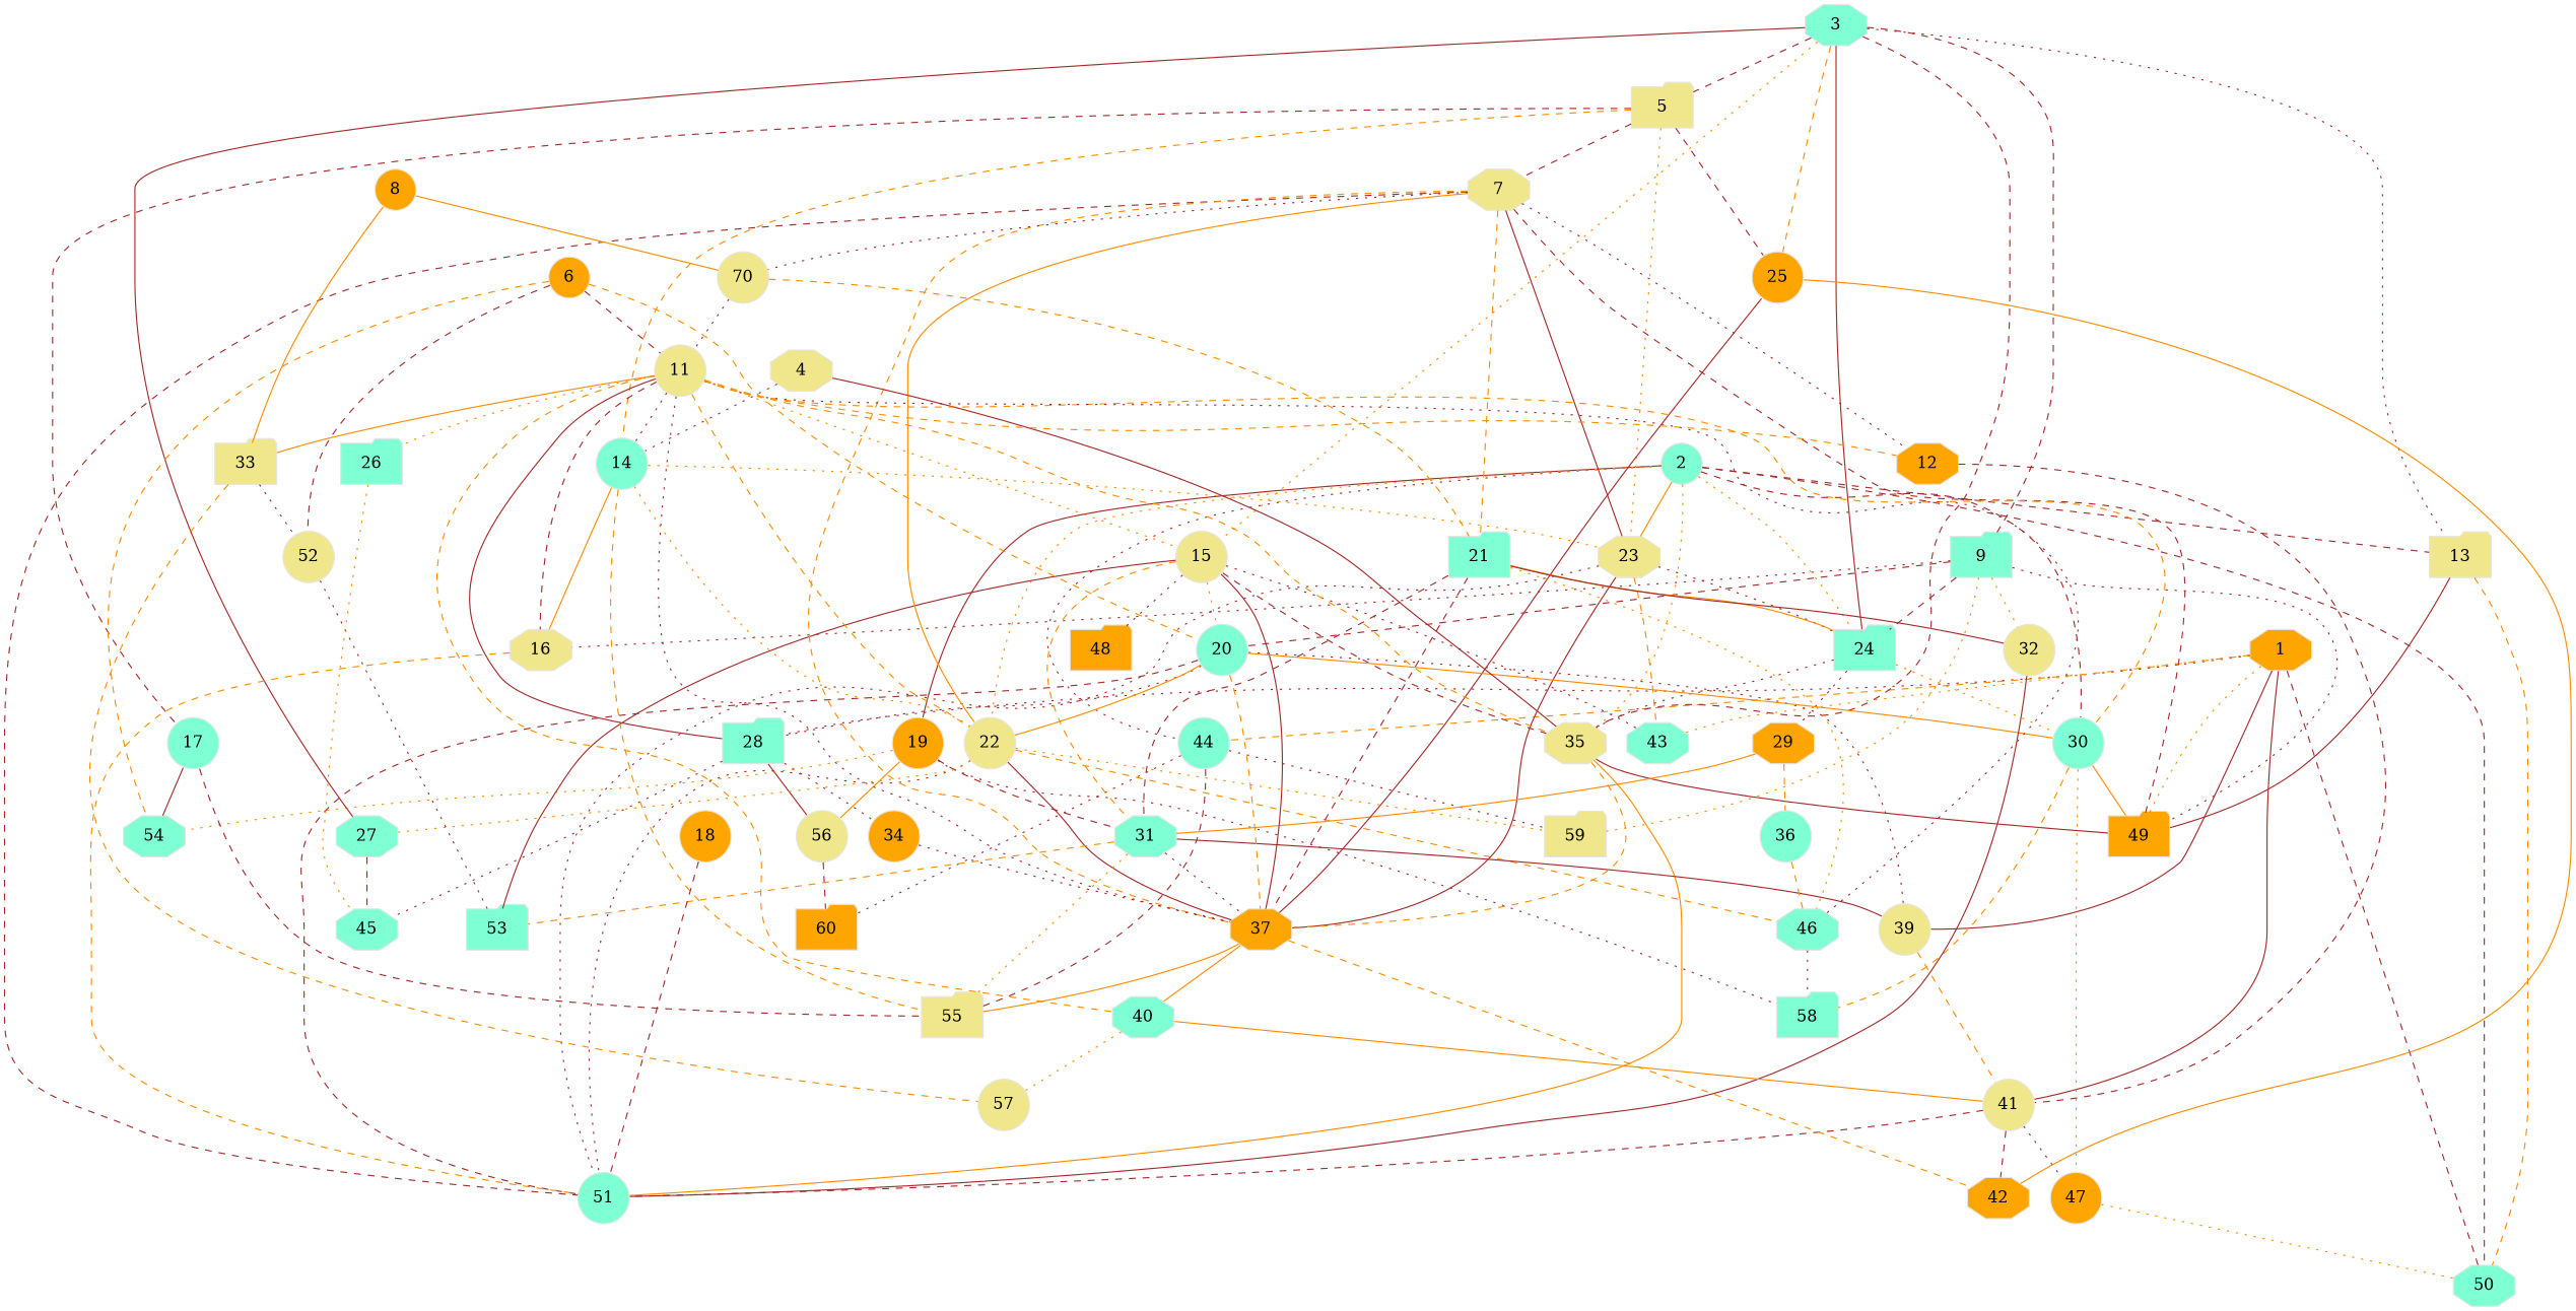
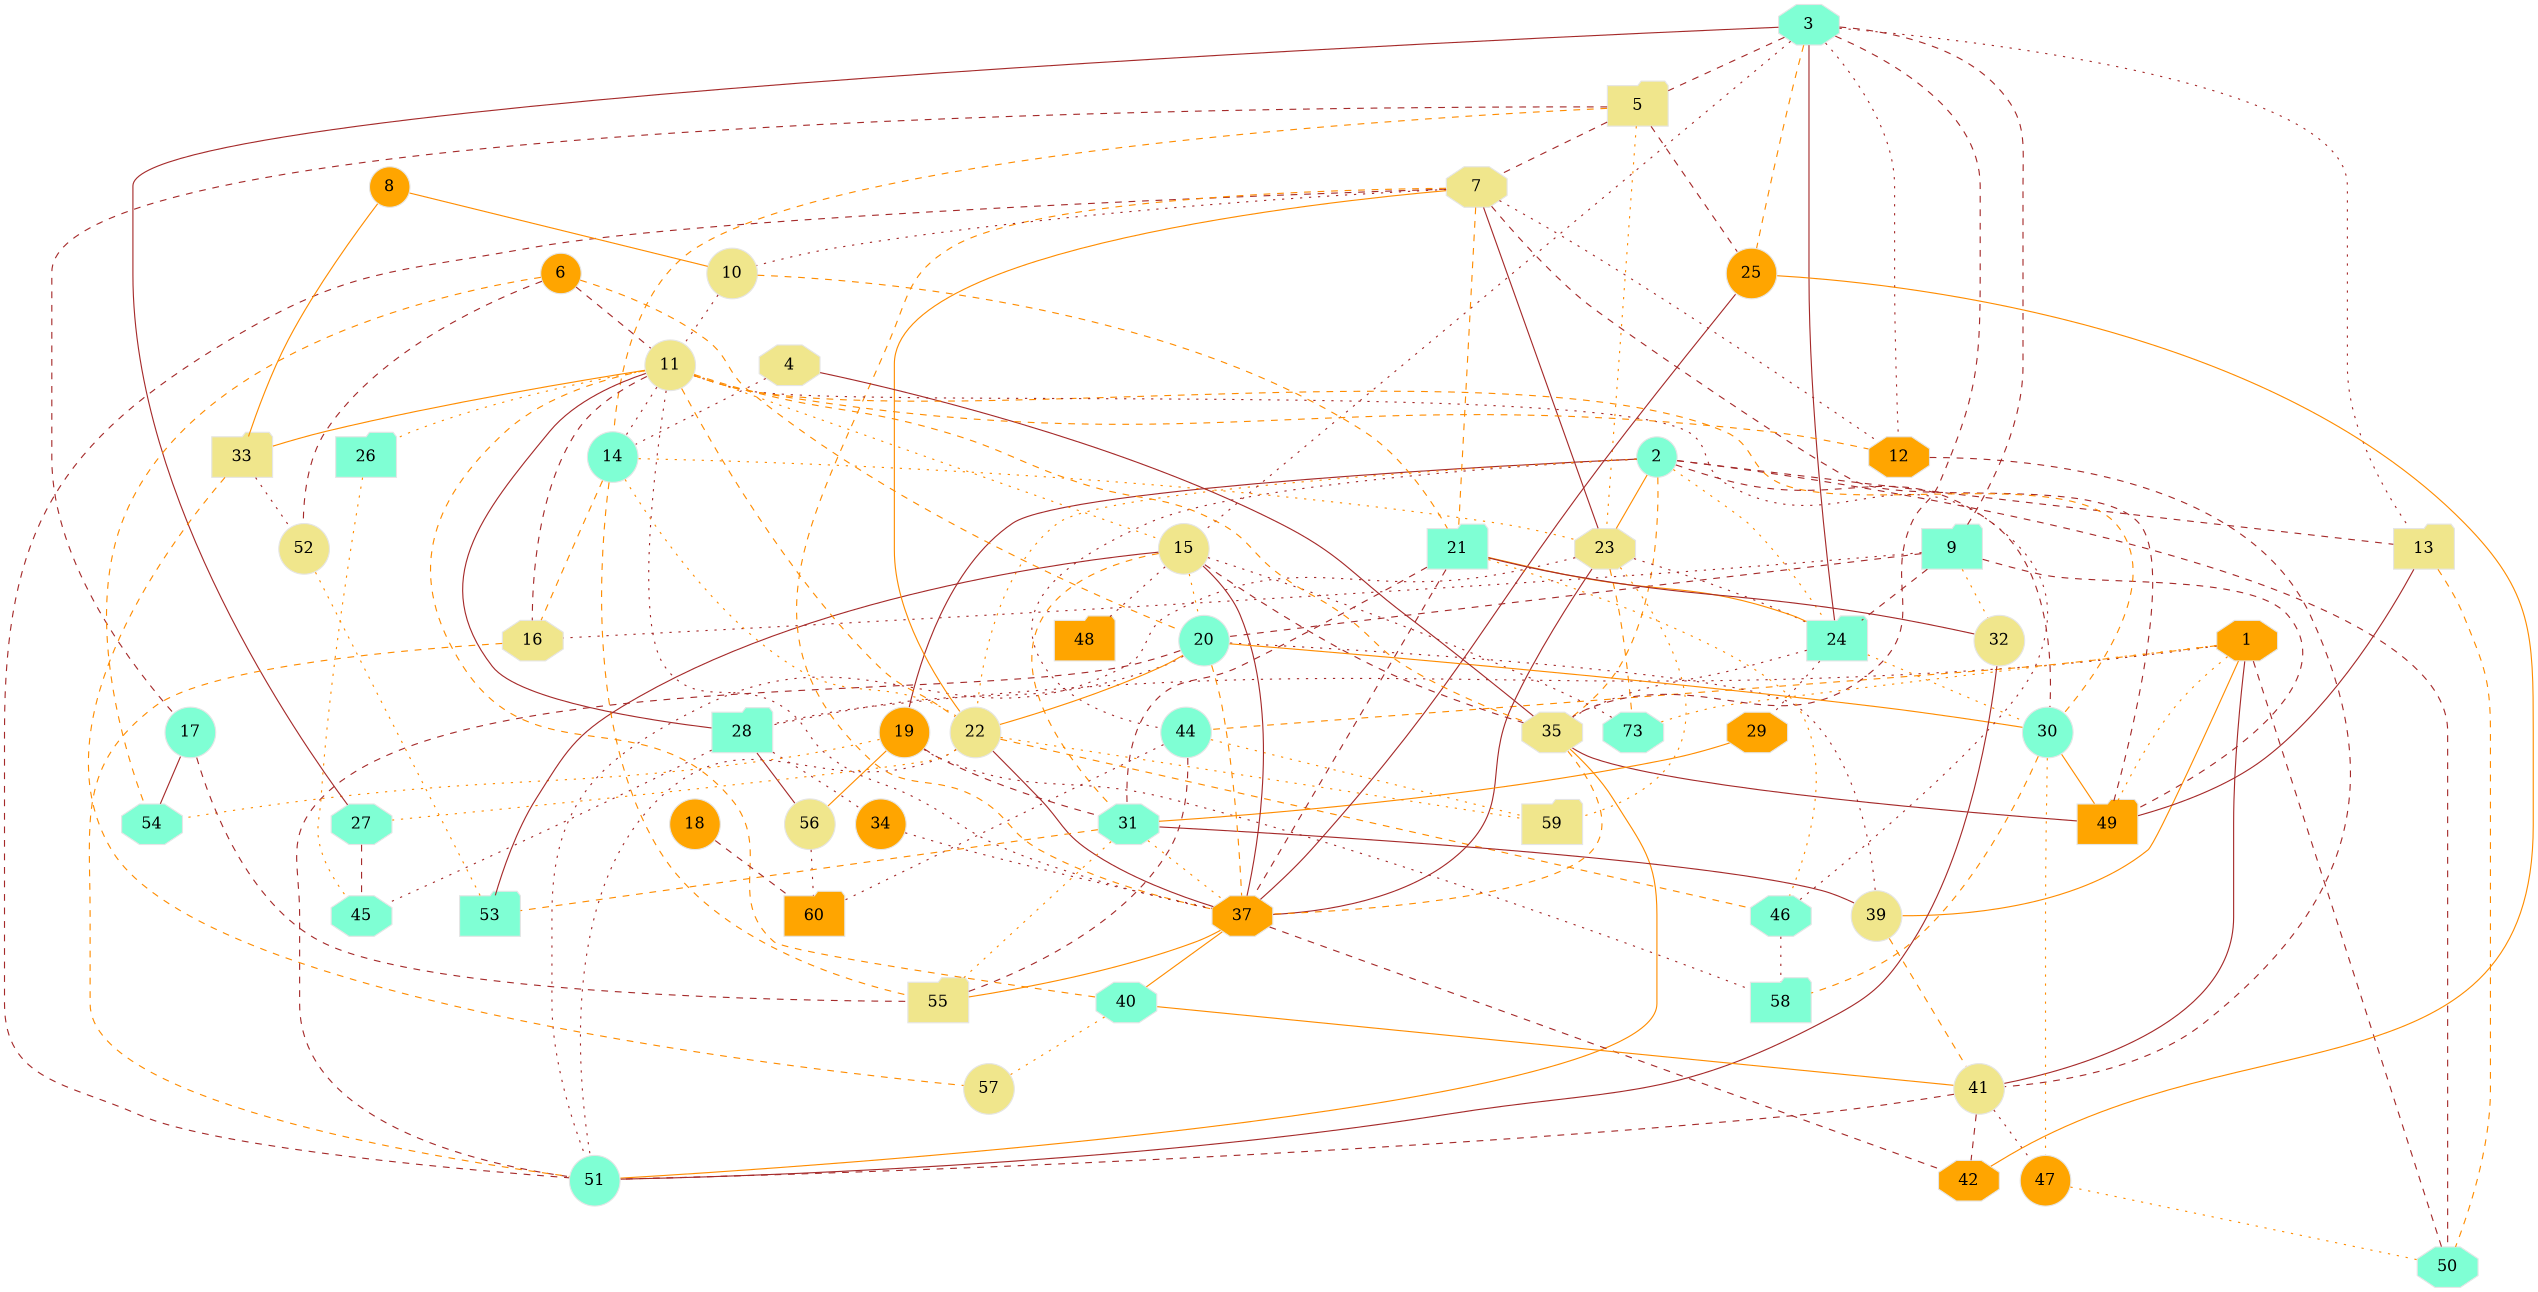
  graph {
    node [color=gray90 fillcolor=aquamarine shape=circle style=filled]
    edge [color=brown style=dashed weight=1.0]
    1 [fillcolor=orange shape=octagon]
    28 [shape=folder]
    39 [fillcolor=khaki]
    41 [fillcolor=khaki]
-   43 [shape=octagon]
+   43 [shape=octagon label=73]
    44
    49 [fillcolor=orange shape=folder]
    50 [shape=octagon]
    56 [fillcolor=khaki]
    45 [shape=octagon]
    34 [fillcolor=orange]
    51
    42 [fillcolor=orange shape=octagon]
    47 [fillcolor=orange]
    55 [fillcolor=khaki shape=folder]
    59 [fillcolor=khaki shape=folder]
    60 [fillcolor=orange shape=folder]
    2
    13 [fillcolor=khaki shape=folder]
    19 [fillcolor=orange]
    22 [fillcolor=khaki]
    23 [fillcolor=khaki shape=octagon]
    24 [shape=folder]
    30
    35 [fillcolor=khaki shape=octagon]
    54 [shape=octagon]
    31 [shape=octagon]
    58 [shape=folder]
    27 [shape=octagon]
    37 [fillcolor=orange shape=octagon]
    46 [shape=octagon]
    29 [fillcolor=orange shape=octagon]
    3 [shape=octagon]
    5 [fillcolor=khaki shape=folder]
    9 [shape=folder]
    12 [fillcolor=orange shape=octagon]
    15 [fillcolor=khaki]
    25 [fillcolor=orange]
    14
    7 [fillcolor=khaki shape=octagon]
    17
    20
    16 [fillcolor=khaki shape=octagon]
    32 [fillcolor=khaki]
    48 [fillcolor=orange shape=folder]
    53 [shape=folder]
    4 [fillcolor=khaki shape=octagon]
-   10 [fillcolor=khaki label=70]
+   10 [fillcolor=khaki]
    21 [shape=folder]
    6 [fillcolor=orange]
    11 [fillcolor=khaki]
    52 [fillcolor=khaki]
    33 [fillcolor=khaki shape=folder]
    26 [shape=folder]
    40 [shape=octagon]
    18 [fillcolor=orange]
    8 [fillcolor=orange]
    57 [fillcolor=khaki]
-   36
    1 -- 28 [style=dotted]
-   1 -- 39 [style=solid]
+   1 -- 39 [color=darkorange style=solid]
    1 -- 41 [style=solid]
    1 -- 43 [color=darkorange style=dotted]
    1 -- 44 [color=darkorange]
    1 -- 49 [color=darkorange style=dotted]
    1 -- 50
    28 -- 56 [style=solid]
    28 -- 45 [style=dotted]
    28 -- 34 [style=dotted]
    39 -- 41 [color=darkorange]
    41 -- 51
    41 -- 42
    41 -- 47 [style=dotted weight=2.0]
    44 -- 55
-   44 -- 59 [style=dotted]
+   44 -- 59 [color=darkorange style=dotted]
    44 -- 60 [style=dotted]
-   56 -- 60
+   56 -- 60 [style=dotted]
    34 -- 37 [style=dotted]
    47 -- 50 [color=darkorange style=dotted]
    2 -- 44 [style=dotted]
    2 -- 50 [weight=2.0]
    2 -- 13
    2 -- 19 [style=solid]
    2 -- 22 [color=darkorange style=dotted]
    2 -- 23 [color=darkorange style=solid]
    2 -- 24 [color=darkorange style=dotted]
    2 -- 30
-   2 -- 35 [color=darkorange style=dotted]
+   2 -- 35 [color=darkorange]
    13 -- 49 [style=solid]
    13 -- 50 [color=darkorange]
    19 -- 56 [color=darkorange style=solid]
    19 -- 54 [color=darkorange style=dotted]
    19 -- 31
    19 -- 58 [style=dotted]
    22 -- 51 [style=dotted]
    22 -- 59 [color=darkorange style=dotted]
    22 -- 27 [color=darkorange style=dotted]
    22 -- 37 [style=solid weight=2.0]
    22 -- 46 [color=darkorange]
    23 -- 43 [color=darkorange]
    23 -- 51 [style=dotted]
-   9 -- 59 [color=darkorange style=dotted]
+   23 -- 59 [color=darkorange style=dotted]
    23 -- 24 [style=dotted]
    23 -- 37 [style=solid]
    24 -- 30 [color=darkorange style=dotted]
    24 -- 35 [style=dotted]
    24 -- 29 [style=dotted]
    30 -- 49 [color=darkorange style=solid]
    30 -- 47 [color=darkorange style=dotted]
    30 -- 58 [color=darkorange]
    35 -- 49 [style=solid]
    35 -- 51 [color=darkorange style=solid]
    35 -- 37 [color=darkorange]
    31 -- 39 [style=solid]
    31 -- 55 [color=darkorange style=dotted]
-   31 -- 37 [style=dotted]
+   31 -- 37 [color=darkorange style=dotted]
    31 -- 53 [color=darkorange]
    27 -- 45
-   37 -- 42 [color=darkorange]
+   37 -- 42
    37 -- 55 [color=darkorange style=solid]
    37 -- 40 [color=darkorange style=solid]
    46 -- 58 [style=dotted]
    29 -- 31 [color=darkorange style=solid]
-   29 -- 36 [color=darkorange]
    3 -- 13 [style=dotted]
    3 -- 24 [style=solid weight=2.0]
    3 -- 35 [weight=2.0]
    3 -- 27 [style=solid]
    3 -- 5 [weight=2.0]
    3 -- 9 [weight=2.0]
-   3 -- 15 [color=darkorange style=dotted]
+   3 -- 12 [style=dotted]
+   3 -- 15 [style=dotted]
    3 -- 25 [color=darkorange]
    5 -- 23 [color=darkorange style=dotted]
    5 -- 25
    5 -- 14 [color=darkorange]
    5 -- 7
    5 -- 17
-   9 -- 49 [style=dotted]
+   9 -- 49
    9 -- 24
    9 -- 20
    9 -- 16 [style=dotted weight=2.0]
    9 -- 32 [color=darkorange style=dotted]
    12 -- 41
    15 -- 43 [style=dotted]
    15 -- 35
    15 -- 31 [color=darkorange]
    15 -- 37 [style=solid]
    15 -- 20 [color=darkorange style=dotted]
    15 -- 48 [style=dotted weight=2.0]
    15 -- 53 [style=solid]
    25 -- 42 [color=darkorange style=solid]
    25 -- 37 [style=solid]
    14 -- 55 [color=darkorange weight=2.0]
    14 -- 22 [color=darkorange style=dotted]
    14 -- 23 [color=darkorange style=dotted]
-   14 -- 16 [color=darkorange style=solid]
+   14 -- 16 [color=darkorange]
    7 -- 49 [weight=2.0]
    7 -- 51
    7 -- 22 [color=darkorange style=solid weight=3.0]
    7 -- 23 [style=solid]
    7 -- 37 [color=darkorange]
    7 -- 12 [style=dotted]
    7 -- 10 [style=dotted]
    7 -- 21 [color=darkorange weight=2.0]
    17 -- 55
    17 -- 54 [style=solid]
    20 -- 28 [style=dotted]
    20 -- 39 [style=dotted]
    20 -- 51
    20 -- 22 [color=darkorange style=solid]
    20 -- 30 [color=darkorange style=solid]
    20 -- 37 [color=darkorange]
    16 -- 51 [color=darkorange]
    32 -- 51 [style=solid]
    4 -- 35 [style=solid]
    4 -- 14 [style=dotted weight=2.0]
    10 -- 21 [color=darkorange]
    10 -- 11 [style=dotted]
    21 -- 24 [color=darkorange style=solid]
    21 -- 31
    21 -- 37
    21 -- 46 [color=darkorange style=dotted]
    21 -- 32 [style=solid]
    6 -- 54 [color=darkorange]
    6 -- 20 [color=darkorange weight=2.0]
    6 -- 11
    6 -- 52
    11 -- 28 [style=solid]
    11 -- 22 [color=darkorange]
    11 -- 30 [color=darkorange]
    11 -- 35 [color=darkorange weight=2.0]
    11 -- 37 [style=dotted]
    11 -- 46 [style=dotted]
    11 -- 12 [color=darkorange weight=2.0]
    11 -- 15 [color=darkorange style=dotted]
    11 -- 14 [style=dotted weight=2.0]
    11 -- 16
    11 -- 33 [color=darkorange style=solid]
    11 -- 26 [color=darkorange style=dotted]
    11 -- 40 [color=darkorange]
-   52 -- 53 [style=dotted]
+   52 -- 53 [color=darkorange style=dotted]
    33 -- 52 [style=dotted]
    33 -- 57 [color=darkorange]
    26 -- 45 [color=darkorange style=dotted]
    40 -- 41 [color=darkorange style=solid]
    40 -- 57 [color=darkorange style=dotted]
-   18 -- 51
+   18 -- 60
    8 -- 10 [color=darkorange style=solid]
    8 -- 33 [color=darkorange style=solid]
-   36 -- 46 [color=darkorange]
  }
